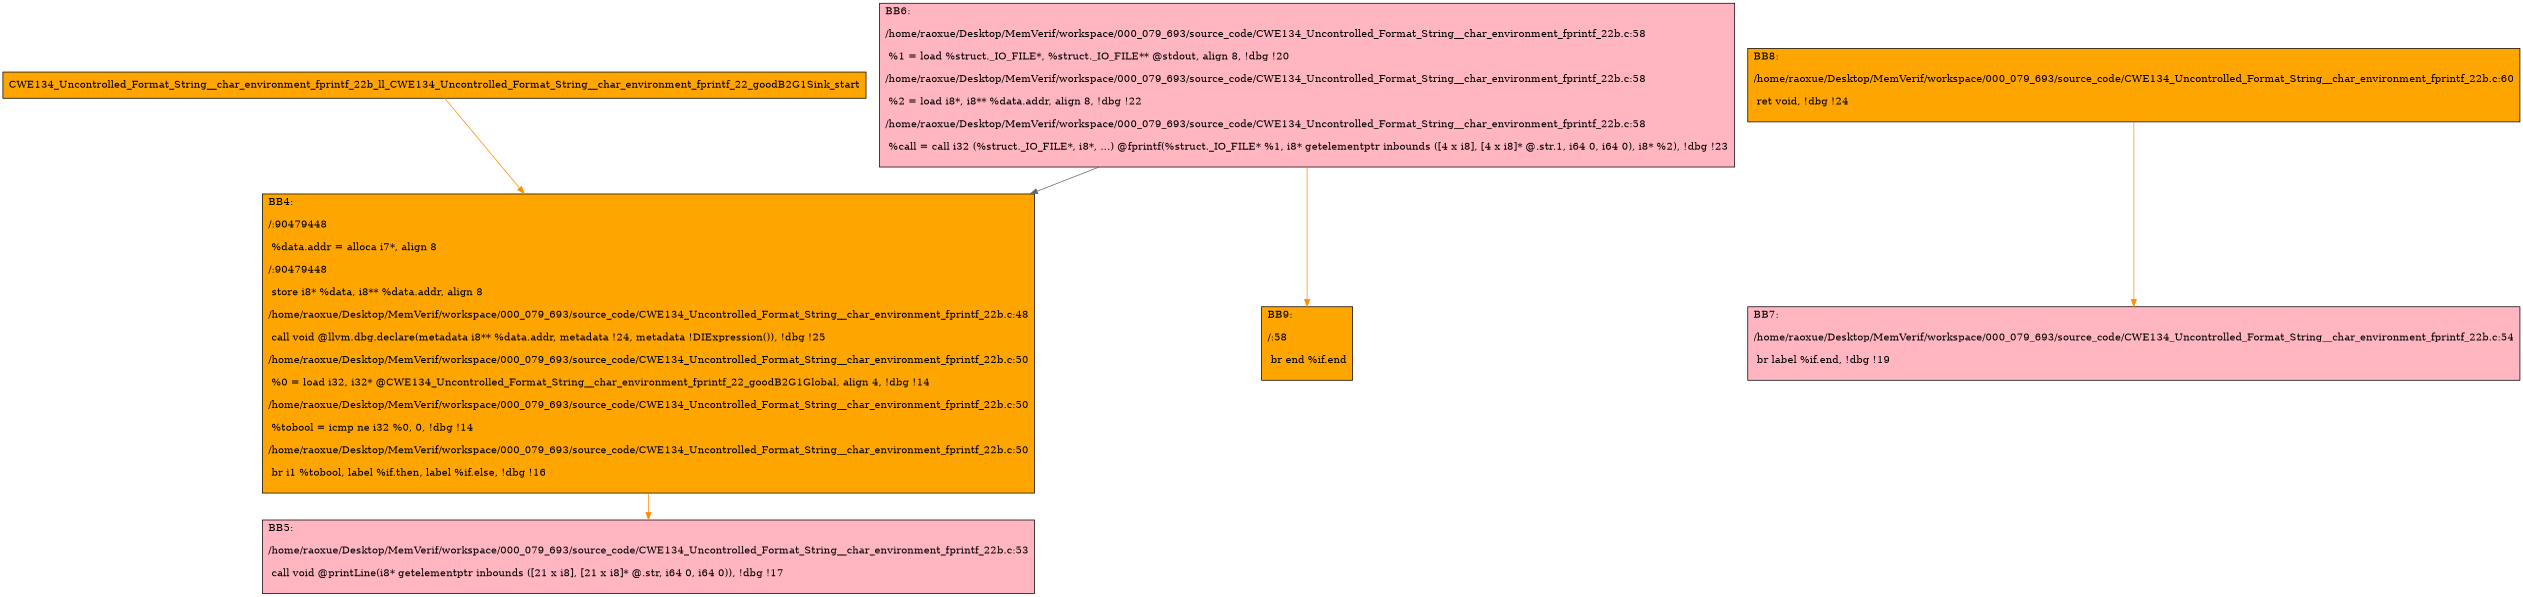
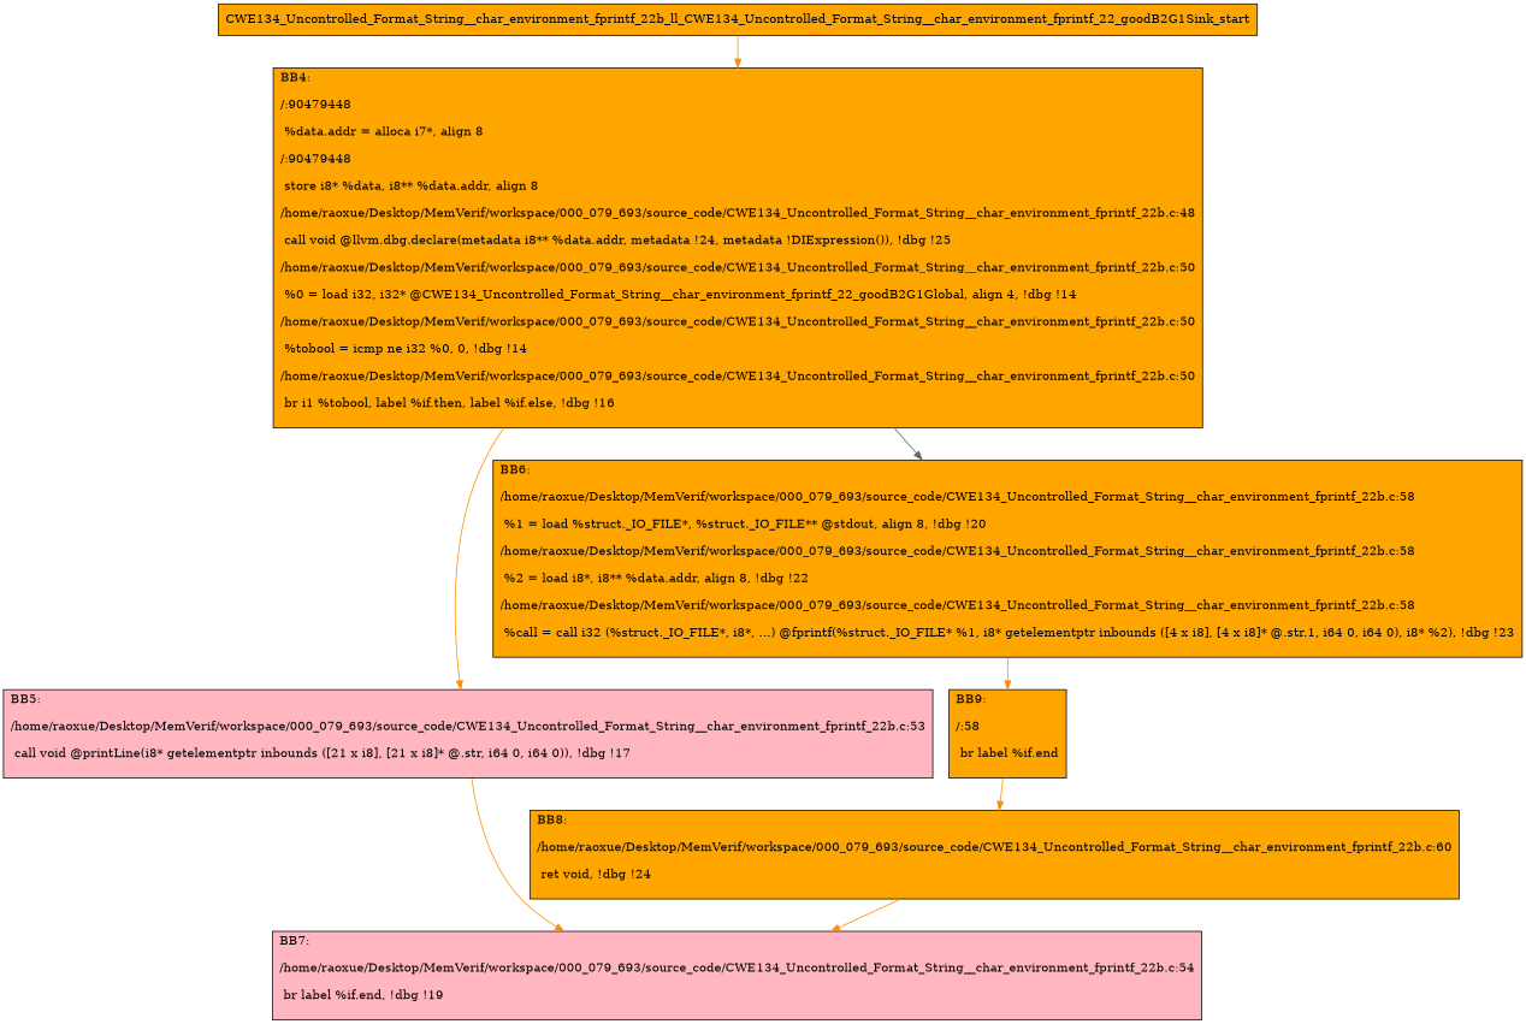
  digraph {
    node [fillcolor=orange shape=record style=filled]
    edge [color=darkorange]
    n1 [label="{CWE134_Uncontrolled_Format_String__char_environment_fprintf_22b_ll_CWE134_Uncontrolled_Format_String__char_environment_fprintf_22_goodB2G1Sink_start}"]
    n2 [label="{BB4:\l\l/:90479448\l\n  %data.addr = alloca i7*, align 8\l\n/:90479448\l\n  store i8* %data, i8** %data.addr, align 8\l\n/home/raoxue/Desktop/MemVerif/workspace/000_079_693/source_code/CWE134_Uncontrolled_Format_String__char_environment_fprintf_22b.c:48\l\n  call void @llvm.dbg.declare(metadata i8** %data.addr, metadata !24, metadata !DIExpression()), !dbg !25\l\n/home/raoxue/Desktop/MemVerif/workspace/000_079_693/source_code/CWE134_Uncontrolled_Format_String__char_environment_fprintf_22b.c:50\l\n  %0 = load i32, i32* @CWE134_Uncontrolled_Format_String__char_environment_fprintf_22_goodB2G1Global, align 4, !dbg !14\l\n/home/raoxue/Desktop/MemVerif/workspace/000_079_693/source_code/CWE134_Uncontrolled_Format_String__char_environment_fprintf_22b.c:50\l\n  %tobool = icmp ne i32 %0, 0, !dbg !14\l\n/home/raoxue/Desktop/MemVerif/workspace/000_079_693/source_code/CWE134_Uncontrolled_Format_String__char_environment_fprintf_22b.c:50\l\n  br i1 %tobool, label %if.then, label %if.else, !dbg !16\l\n}"]
    n3 [fillcolor=lightpink label="{BB5:\l\l/home/raoxue/Desktop/MemVerif/workspace/000_079_693/source_code/CWE134_Uncontrolled_Format_String__char_environment_fprintf_22b.c:53\l\n  call void @printLine(i8* getelementptr inbounds ([21 x i8], [21 x i8]* @.str, i64 0, i64 0)), !dbg !17\l\n}"]
-   n4 [fillcolor=lightpink label="{BB6:\l\l/home/raoxue/Desktop/MemVerif/workspace/000_079_693/source_code/CWE134_Uncontrolled_Format_String__char_environment_fprintf_22b.c:58\l\n  %1 = load %struct._IO_FILE*, %struct._IO_FILE** @stdout, align 8, !dbg !20\l\n/home/raoxue/Desktop/MemVerif/workspace/000_079_693/source_code/CWE134_Uncontrolled_Format_String__char_environment_fprintf_22b.c:58\l\n  %2 = load i8*, i8** %data.addr, align 8, !dbg !22\l\n/home/raoxue/Desktop/MemVerif/workspace/000_079_693/source_code/CWE134_Uncontrolled_Format_String__char_environment_fprintf_22b.c:58\l\n  %call = call i32 (%struct._IO_FILE*, i8*, ...) @fprintf(%struct._IO_FILE* %1, i8* getelementptr inbounds ([4 x i8], [4 x i8]* @.str.1, i64 0, i64 0), i8* %2), !dbg !23\l\n}"]
+   n4 [label="{BB6:\l\l/home/raoxue/Desktop/MemVerif/workspace/000_079_693/source_code/CWE134_Uncontrolled_Format_String__char_environment_fprintf_22b.c:58\l\n  %1 = load %struct._IO_FILE*, %struct._IO_FILE** @stdout, align 8, !dbg !20\l\n/home/raoxue/Desktop/MemVerif/workspace/000_079_693/source_code/CWE134_Uncontrolled_Format_String__char_environment_fprintf_22b.c:58\l\n  %2 = load i8*, i8** %data.addr, align 8, !dbg !22\l\n/home/raoxue/Desktop/MemVerif/workspace/000_079_693/source_code/CWE134_Uncontrolled_Format_String__char_environment_fprintf_22b.c:58\l\n  %call = call i32 (%struct._IO_FILE*, i8*, ...) @fprintf(%struct._IO_FILE* %1, i8* getelementptr inbounds ([4 x i8], [4 x i8]* @.str.1, i64 0, i64 0), i8* %2), !dbg !23\l\n}"]
    n5 [fillcolor=lightpink label="{BB7:\l\l/home/raoxue/Desktop/MemVerif/workspace/000_079_693/source_code/CWE134_Uncontrolled_Format_String__char_environment_fprintf_22b.c:54\l\n  br label %if.end, !dbg !19\l\n}"]
-   n6 [label="{BB9:\l\l/:58\l\n  br end %if.end\l\n}"]
+   n6 [label="{BB9:\l\l/:58\l\n  br label %if.end\l\n}"]
    n7 [label="{BB8:\l\l/home/raoxue/Desktop/MemVerif/workspace/000_079_693/source_code/CWE134_Uncontrolled_Format_String__char_environment_fprintf_22b.c:60\l\n  ret void, !dbg !24\l\n}"]
    n1 -> n2
    n2 -> n3
-   n4 -> n2 [color=gray40]
+   n2 -> n4 [color=gray40]
+   n3 -> n5
    n4 -> n6
+   n6 -> n7
    n7 -> n5
  }
